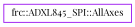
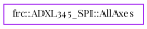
  digraph {
    rankdir=TB
    fontname="Playfair Display"
-   n1 [color=purple fillcolor=white fontname="Playfair Display" fontsize=10 height=0.2 label="frc::ADXL845_SPI::AllAxes" shape=record style=filled width=0.4]
+   n1 [color=purple fillcolor=white fontname="Playfair Display" fontsize=10 height=0.2 label="frc::ADXL345_SPI::AllAxes" shape=record style=filled width=0.4]
  }
